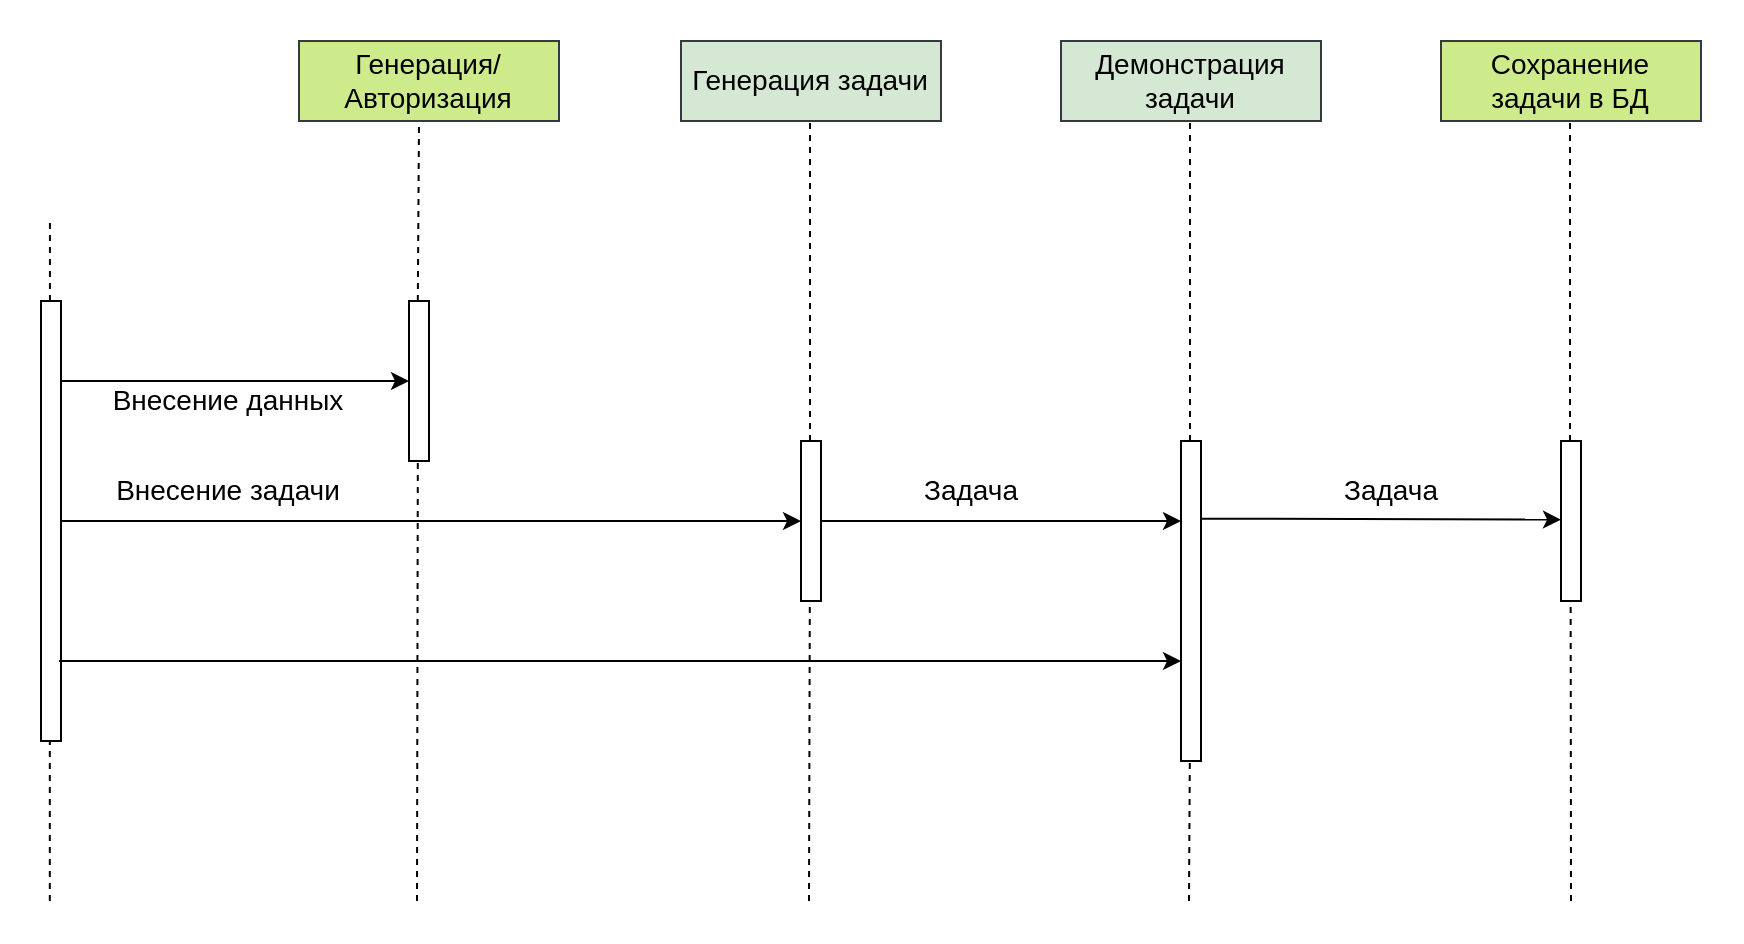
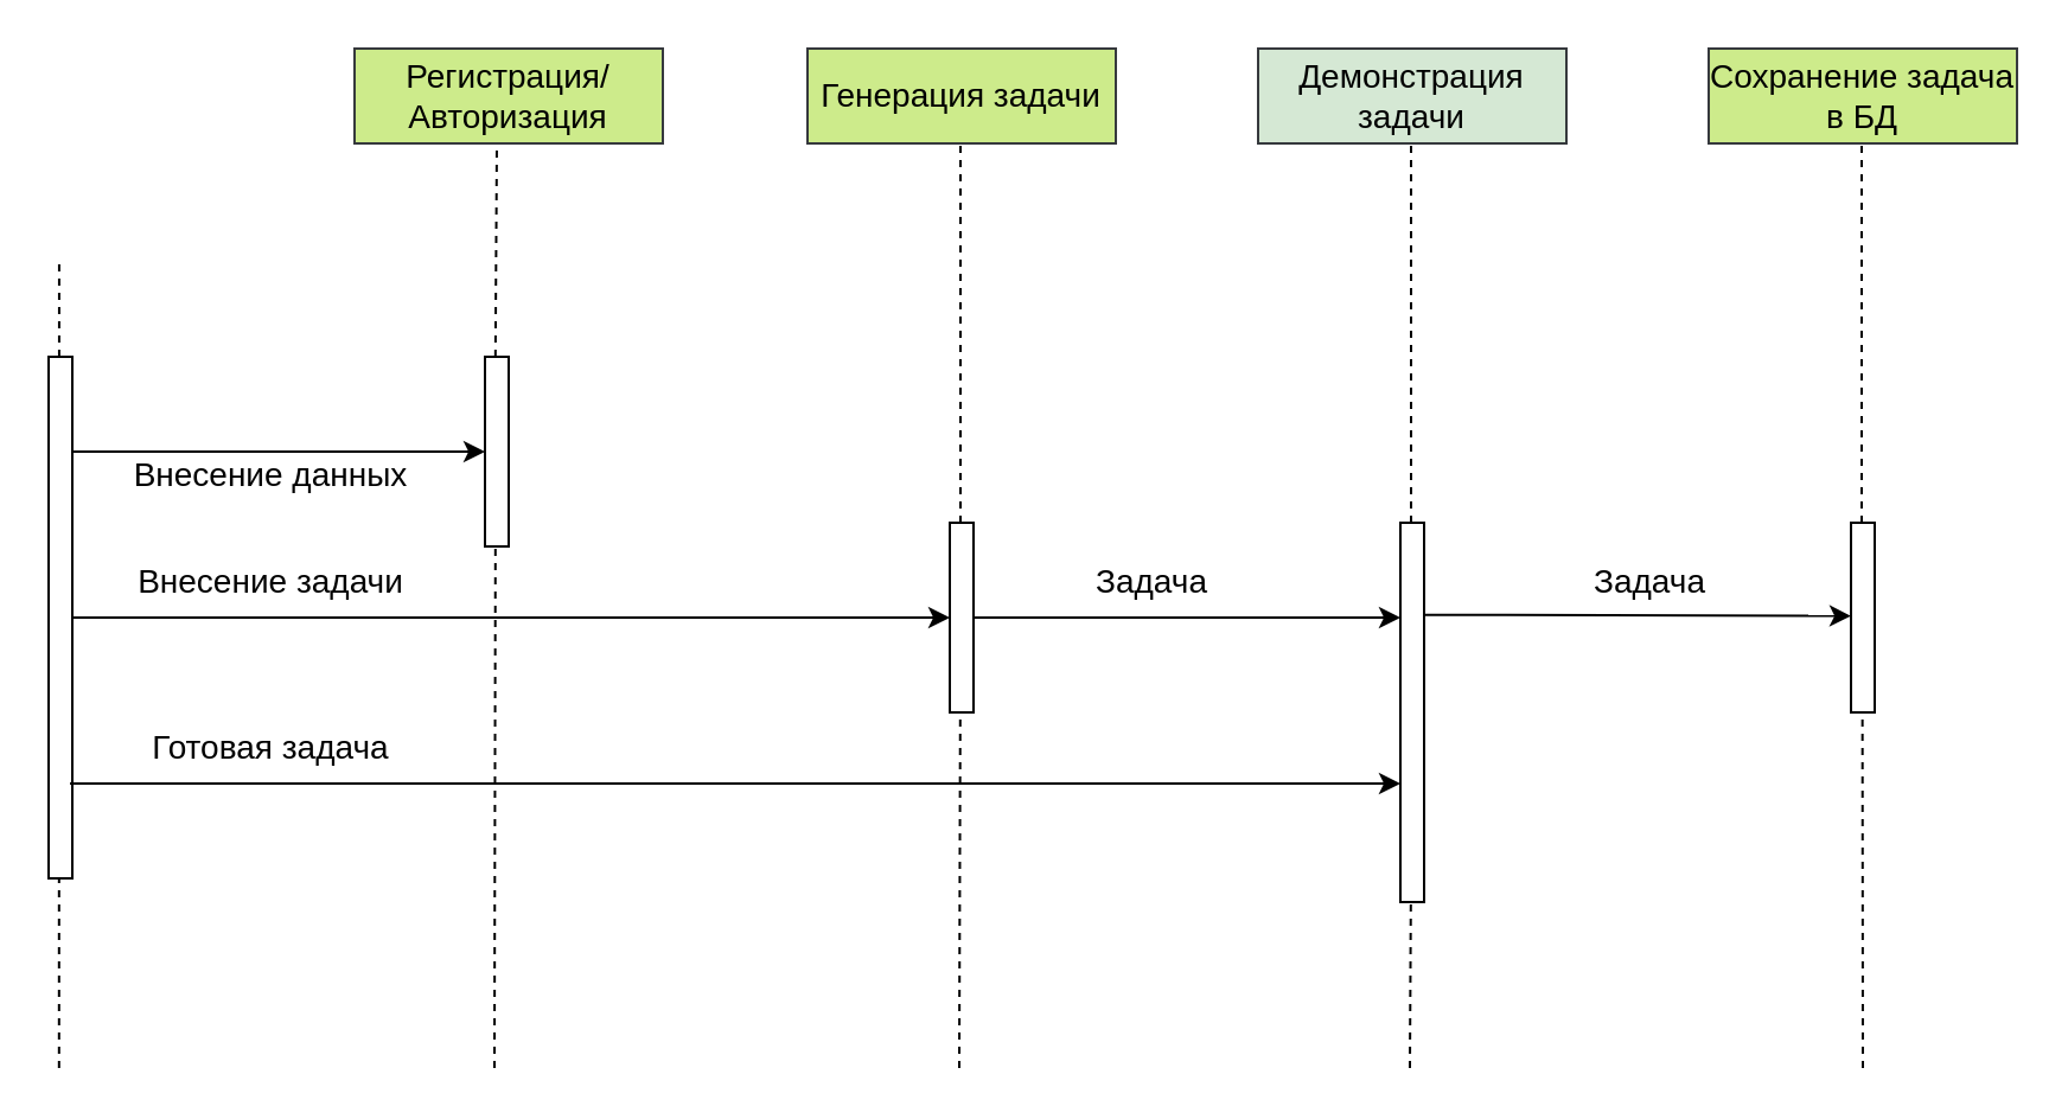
  <mxCell id="0" />
  <mxCell id="1" parent="0" />
  <mxCell id="2" value="" style="html=1;points=[[0,0,0,0,5],[0,1,0,0,-5],[1,0,0,0,5],[1,1,0,0,-5]];perimeter=orthogonalPerimeter;outlineConnect=0;targetShapes=umlLifeline;portConstraint=eastwest;newEdgeStyle={&quot;curved&quot;:0,&quot;rounded&quot;:0};" vertex="1" parent="1"><mxGeometry x="20" y="150" width="10" height="220" as="geometry" /></mxCell>
  <mxCell id="3" value="" style="endArrow=none;dashed=1;html=1;rounded=0;" edge="1" parent="1"><mxGeometry width="50" height="50" relative="1" as="geometry"><mxPoint x="24.47" y="150" as="sourcePoint" /><mxPoint x="24.47" y="110" as="targetPoint" /></mxGeometry></mxCell>
  <mxCell id="4" value="" style="endArrow=none;dashed=1;html=1;rounded=0;" edge="1" parent="1"><mxGeometry width="50" height="50" relative="1" as="geometry"><mxPoint x="24.41" y="450" as="sourcePoint" /><mxPoint x="24.41" y="370" as="targetPoint" /></mxGeometry></mxCell>
  <mxCell id="5" value="" style="rounded=0;whiteSpace=wrap;html=1;fillColor=#cdeb8b;strokeColor=#36393d;" vertex="1" parent="1"><mxGeometry x="149" y="20" width="130" height="40" as="geometry" /></mxCell>
- <mxCell id="6" value="&lt;font style=&quot;font-size: 14px;&quot;&gt;Генерация задачи&lt;/font&gt;" style="rounded=0;whiteSpace=wrap;html=1;fillColor=#d5e8d4;strokeColor=#36393d;" vertex="1" parent="1"><mxGeometry x="340" y="20" width="130" height="40" as="geometry" /></mxCell>
+ <mxCell id="6" value="&lt;font style=&quot;font-size: 14px;&quot;&gt;Генерация задачи&lt;/font&gt;" style="rounded=0;whiteSpace=wrap;html=1;fillColor=#cdeb8b;strokeColor=#36393d;" vertex="1" parent="1"><mxGeometry x="340" y="20" width="130" height="40" as="geometry" /></mxCell>
  <mxCell id="7" value="&lt;font style=&quot;font-size: 14px;&quot;&gt;Демонстрация задачи&lt;/font&gt;" style="rounded=0;whiteSpace=wrap;html=1;fillColor=#d5e8d4;strokeColor=#36393d;" vertex="1" parent="1"><mxGeometry x="530" y="20" width="130" height="40" as="geometry" /></mxCell>
- <mxCell id="8" value="&lt;font style=&quot;font-size: 14px;&quot;&gt;Сохранение задачи в БД&lt;/font&gt;" style="rounded=0;whiteSpace=wrap;html=1;fillColor=#cdeb8b;strokeColor=#36393d;" vertex="1" parent="1"><mxGeometry x="720" y="20" width="130" height="40" as="geometry" /></mxCell>
+ <mxCell id="8" value="&lt;font style=&quot;font-size: 14px;&quot;&gt;Сохранение задача в БД&lt;/font&gt;" style="rounded=0;whiteSpace=wrap;html=1;fillColor=#cdeb8b;strokeColor=#36393d;" vertex="1" parent="1"><mxGeometry x="720" y="20" width="130" height="40" as="geometry" /></mxCell>
  <mxCell id="9" value="" style="endArrow=classic;html=1;rounded=0;" edge="1" parent="1" target="10"><mxGeometry width="50" height="50" relative="1" as="geometry"><mxPoint x="30" y="190" as="sourcePoint" /><mxPoint x="170" y="190" as="targetPoint" /></mxGeometry></mxCell>
  <mxCell id="10" value="" style="html=1;points=[[0,0,0,0,5],[0,1,0,0,-5],[1,0,0,0,5],[1,1,0,0,-5]];perimeter=orthogonalPerimeter;outlineConnect=0;targetShapes=umlLifeline;portConstraint=eastwest;newEdgeStyle={&quot;curved&quot;:0,&quot;rounded&quot;:0};" vertex="1" parent="1"><mxGeometry x="204" y="150" width="10" height="80" as="geometry" /></mxCell>
  <mxCell id="11" value="" style="html=1;points=[[0,0,0,0,5],[0,1,0,0,-5],[1,0,0,0,5],[1,1,0,0,-5]];perimeter=orthogonalPerimeter;outlineConnect=0;targetShapes=umlLifeline;portConstraint=eastwest;newEdgeStyle={&quot;curved&quot;:0,&quot;rounded&quot;:0};" vertex="1" parent="1"><mxGeometry x="400" y="220" width="10" height="80" as="geometry" /></mxCell>
  <mxCell id="12" value="" style="html=1;points=[[0,0,0,0,5],[0,1,0,0,-5],[1,0,0,0,5],[1,1,0,0,-5]];perimeter=orthogonalPerimeter;outlineConnect=0;targetShapes=umlLifeline;portConstraint=eastwest;newEdgeStyle={&quot;curved&quot;:0,&quot;rounded&quot;:0};" vertex="1" parent="1"><mxGeometry x="780" y="220" width="10" height="80" as="geometry" /></mxCell>
  <mxCell id="13" value="" style="endArrow=classic;html=1;rounded=0;" edge="1" parent="1" source="2"><mxGeometry width="50" height="50" relative="1" as="geometry"><mxPoint x="200" y="260" as="sourcePoint" /><mxPoint x="400" y="260" as="targetPoint" /></mxGeometry></mxCell>
  <mxCell id="14" value="" style="html=1;points=[[0,0,0,0,5],[0,1,0,0,-5],[1,0,0,0,5],[1,1,0,0,-5]];perimeter=orthogonalPerimeter;outlineConnect=0;targetShapes=umlLifeline;portConstraint=eastwest;newEdgeStyle={&quot;curved&quot;:0,&quot;rounded&quot;:0};" vertex="1" parent="1"><mxGeometry x="590" y="220" width="10" height="160" as="geometry" /></mxCell>
  <mxCell id="15" value="" style="endArrow=classic;html=1;rounded=0;" edge="1" parent="1" target="14"><mxGeometry width="50" height="50" relative="1" as="geometry"><mxPoint x="29" y="330" as="sourcePoint" /><mxPoint x="399" y="330" as="targetPoint" /></mxGeometry></mxCell>
  <mxCell id="16" value="" style="endArrow=classic;html=1;rounded=0;" edge="1" parent="1" target="14"><mxGeometry width="50" height="50" relative="1" as="geometry"><mxPoint x="410" y="260" as="sourcePoint" /><mxPoint x="570" y="260" as="targetPoint" /></mxGeometry></mxCell>
  <mxCell id="17" value="" style="endArrow=classic;html=1;rounded=0;" edge="1" parent="1"><mxGeometry width="50" height="50" relative="1" as="geometry"><mxPoint x="600" y="258.82" as="sourcePoint" /><mxPoint x="780" y="259.32" as="targetPoint" /></mxGeometry></mxCell>
  <mxCell id="18" value="" style="endArrow=none;dashed=1;html=1;rounded=0;" edge="1" parent="1"><mxGeometry width="50" height="50" relative="1" as="geometry"><mxPoint x="208" y="450" as="sourcePoint" /><mxPoint x="208.41" y="230" as="targetPoint" /></mxGeometry></mxCell>
  <mxCell id="19" value="" style="endArrow=none;dashed=1;html=1;rounded=0;" edge="1" parent="1"><mxGeometry width="50" height="50" relative="1" as="geometry"><mxPoint x="404" y="450" as="sourcePoint" /><mxPoint x="404.41" y="300" as="targetPoint" /></mxGeometry></mxCell>
  <mxCell id="20" value="" style="endArrow=none;dashed=1;html=1;rounded=0;" edge="1" parent="1"><mxGeometry width="50" height="50" relative="1" as="geometry"><mxPoint x="594" y="450" as="sourcePoint" /><mxPoint x="594.41" y="380" as="targetPoint" /></mxGeometry></mxCell>
  <mxCell id="21" value="" style="endArrow=none;dashed=1;html=1;rounded=0;" edge="1" parent="1"><mxGeometry width="50" height="50" relative="1" as="geometry"><mxPoint x="785" y="450" as="sourcePoint" /><mxPoint x="784.82" y="300" as="targetPoint" /></mxGeometry></mxCell>
  <mxCell id="22" value="" style="endArrow=none;dashed=1;html=1;rounded=0;" edge="1" parent="1"><mxGeometry width="50" height="50" relative="1" as="geometry"><mxPoint x="208.41" y="150" as="sourcePoint" /><mxPoint x="209" y="60" as="targetPoint" /></mxGeometry></mxCell>
  <mxCell id="23" value="" style="endArrow=none;dashed=1;html=1;rounded=0;" edge="1" parent="1" source="11"><mxGeometry width="50" height="50" relative="1" as="geometry"><mxPoint x="404.5" y="140" as="sourcePoint" /><mxPoint x="404.5" y="60" as="targetPoint" /></mxGeometry></mxCell>
  <mxCell id="24" value="" style="endArrow=none;dashed=1;html=1;rounded=0;" edge="1" parent="1" source="14"><mxGeometry width="50" height="50" relative="1" as="geometry"><mxPoint x="594.5" y="140" as="sourcePoint" /><mxPoint x="594.5" y="60" as="targetPoint" /></mxGeometry></mxCell>
  <mxCell id="25" value="" style="endArrow=none;dashed=1;html=1;rounded=0;" edge="1" parent="1" source="12"><mxGeometry width="50" height="50" relative="1" as="geometry"><mxPoint x="784.5" y="140" as="sourcePoint" /><mxPoint x="784.5" y="60" as="targetPoint" /></mxGeometry></mxCell>
- <mxCell id="26" value="&lt;font style=&quot;font-size: 14px;&quot;&gt;Генерация/Авторизация&lt;/font&gt;" style="text;html=1;align=center;verticalAlign=middle;whiteSpace=wrap;rounded=0;" vertex="1" parent="1"><mxGeometry x="184" y="25" width="60" height="30" as="geometry" /></mxCell>
+ <mxCell id="26" value="&lt;font style=&quot;font-size: 14px;&quot;&gt;Регистрация/Авторизация&lt;/font&gt;" style="text;html=1;align=center;verticalAlign=middle;whiteSpace=wrap;rounded=0;" vertex="1" parent="1"><mxGeometry x="184" y="25" width="60" height="30" as="geometry" /></mxCell>
  <mxCell id="27" value="&lt;font style=&quot;font-size: 14px;&quot;&gt;Внесение данных&lt;/font&gt;" style="text;html=1;align=center;verticalAlign=middle;whiteSpace=wrap;rounded=0;" vertex="1" parent="1"><mxGeometry x="44" y="185" width="140" height="30" as="geometry" /></mxCell>
  <mxCell id="28" value="&lt;span style=&quot;font-size: 14px;&quot;&gt;Внесение задачи&lt;/span&gt;" style="text;html=1;align=center;verticalAlign=middle;whiteSpace=wrap;rounded=0;" vertex="1" parent="1"><mxGeometry x="44" y="230" width="140" height="30" as="geometry" /></mxCell>
+ <mxCell id="29" value="&lt;font style=&quot;font-size: 14px;&quot;&gt;Готовая задача&lt;/font&gt;" style="text;html=1;align=center;verticalAlign=middle;whiteSpace=wrap;rounded=0;" vertex="1" parent="1"><mxGeometry x="44" y="300" width="140" height="30" as="geometry" /></mxCell>
  <mxCell id="30" value="&lt;span style=&quot;font-size: 14px;&quot;&gt;Задача&lt;/span&gt;" style="text;html=1;align=center;verticalAlign=middle;resizable=0;points=[];autosize=1;strokeColor=none;fillColor=none;" vertex="1" parent="1"><mxGeometry x="450" y="230" width="70" height="30" as="geometry" /></mxCell>
  <mxCell id="31" value="&lt;span style=&quot;font-size: 14px;&quot;&gt;Задача&lt;/span&gt;" style="text;html=1;align=center;verticalAlign=middle;resizable=0;points=[];autosize=1;strokeColor=none;fillColor=none;" vertex="1" parent="1"><mxGeometry x="660" y="230" width="70" height="30" as="geometry" /></mxCell>
